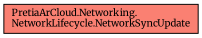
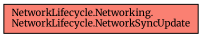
  digraph {
    rankdir=LR
    fontname=Merriweather
-   n1 [color=black fillcolor=salmon fontname=Merriweather fontsize=10 height=0.2 label="PretiaArCloud.Networking.\lNetworkLifecycle.NetworkSyncUpdate" shape=record style=filled width=0.4]
+   n1 [color=black fillcolor=salmon fontname=Merriweather fontsize=10 height=0.2 label="NetworkLifecycle.Networking.\lNetworkLifecycle.NetworkSyncUpdate" shape=record style=filled width=0.4]
  }
